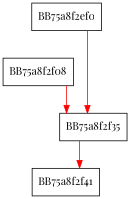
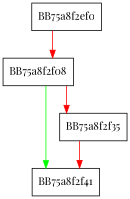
  digraph {
    fontname="Playfair Display"
    splines=ortho
    node [fontname="Playfair Display" shape=box]
    edge [color=red fontname="Playfair Display"]
    BB75a8f2ef0
    BB75a8f2f08
    BB75a8f2f41
    BB75a8f2f35
-   BB75a8f2ef0 -> BB75a8f2f35
+   BB75a8f2ef0 -> BB75a8f2f08
+   BB75a8f2f08 -> BB75a8f2f41 [color=green]
    BB75a8f2f08 -> BB75a8f2f35
    BB75a8f2f35 -> BB75a8f2f41
  }
